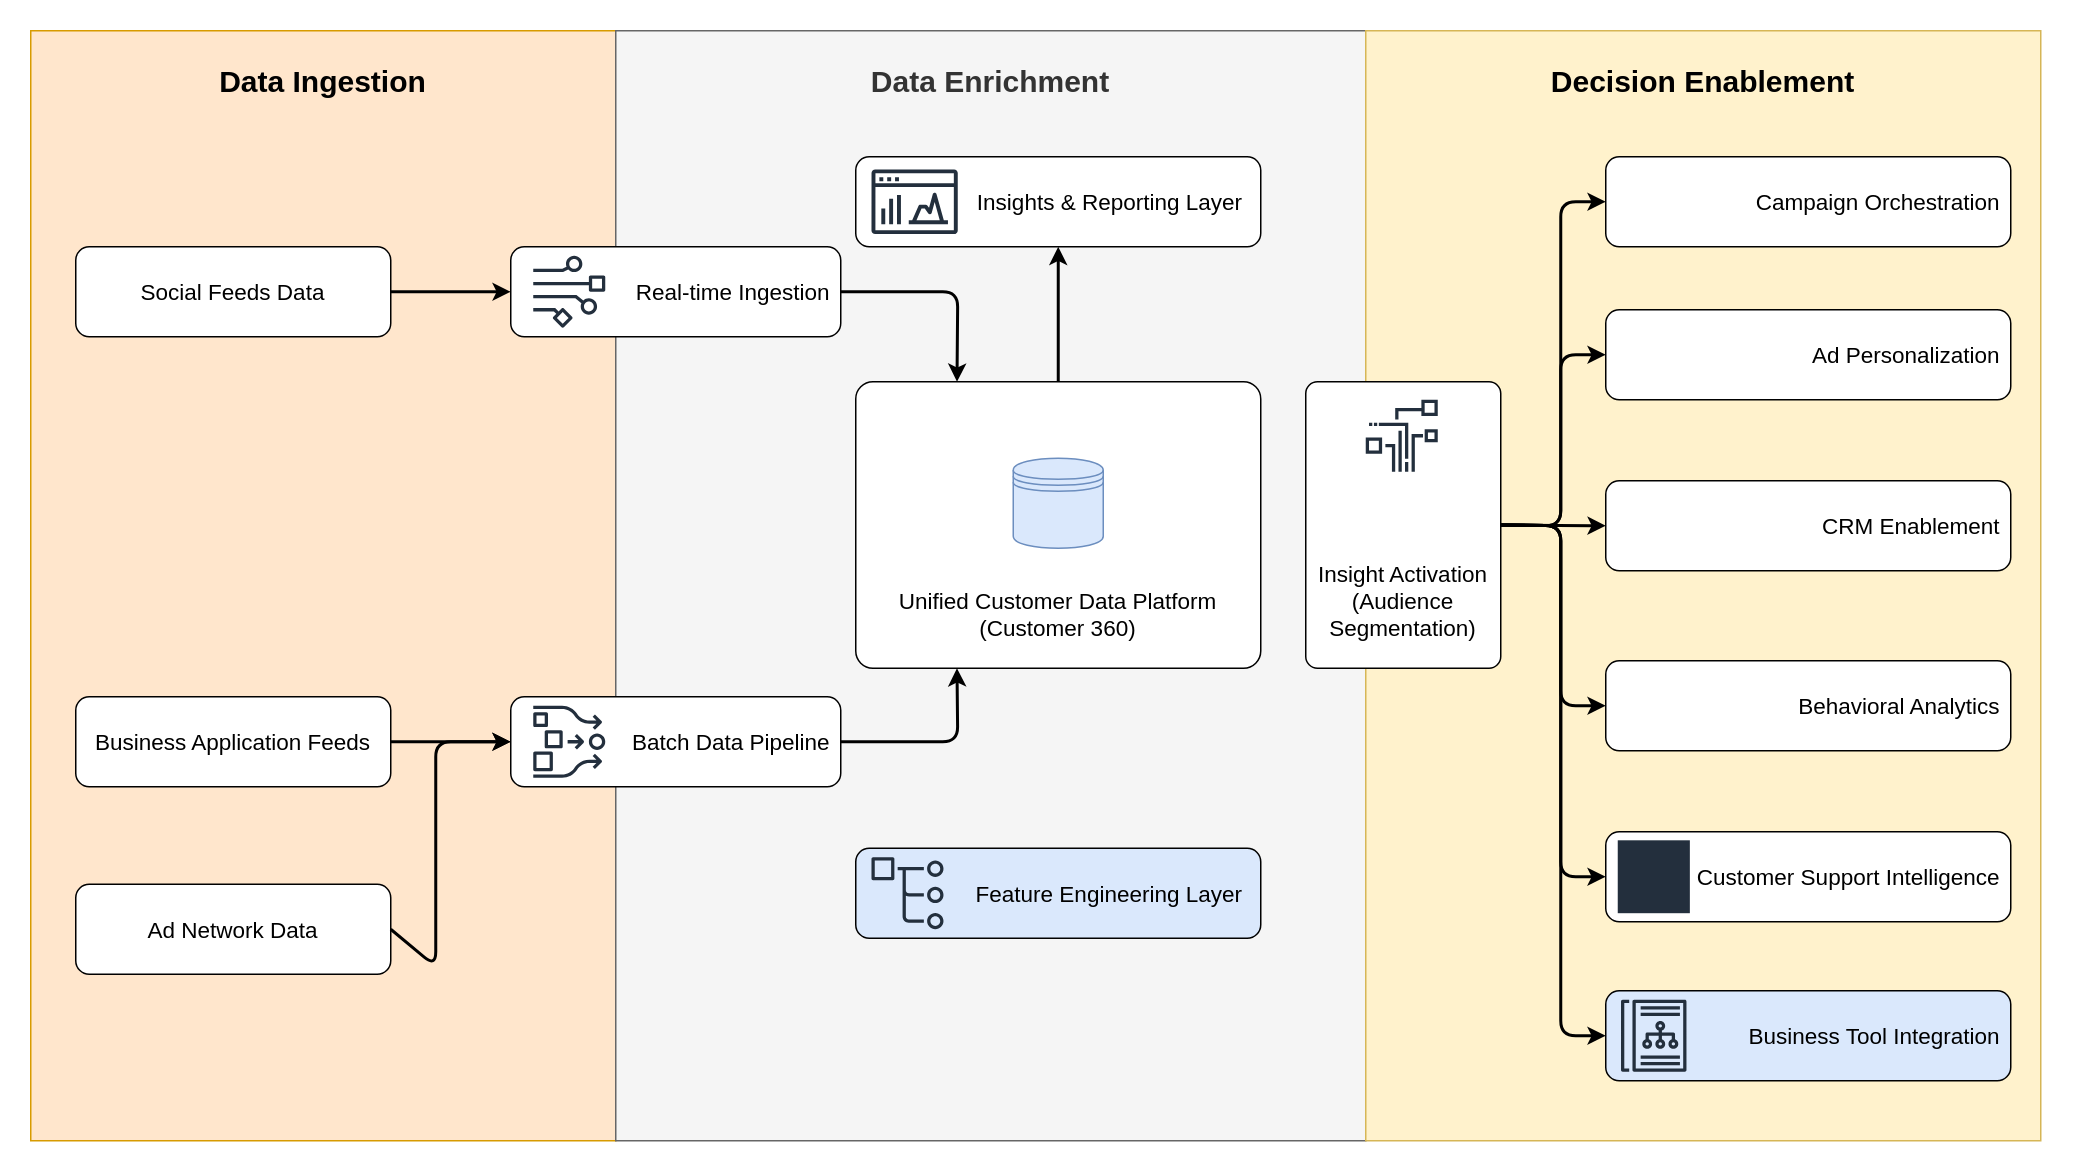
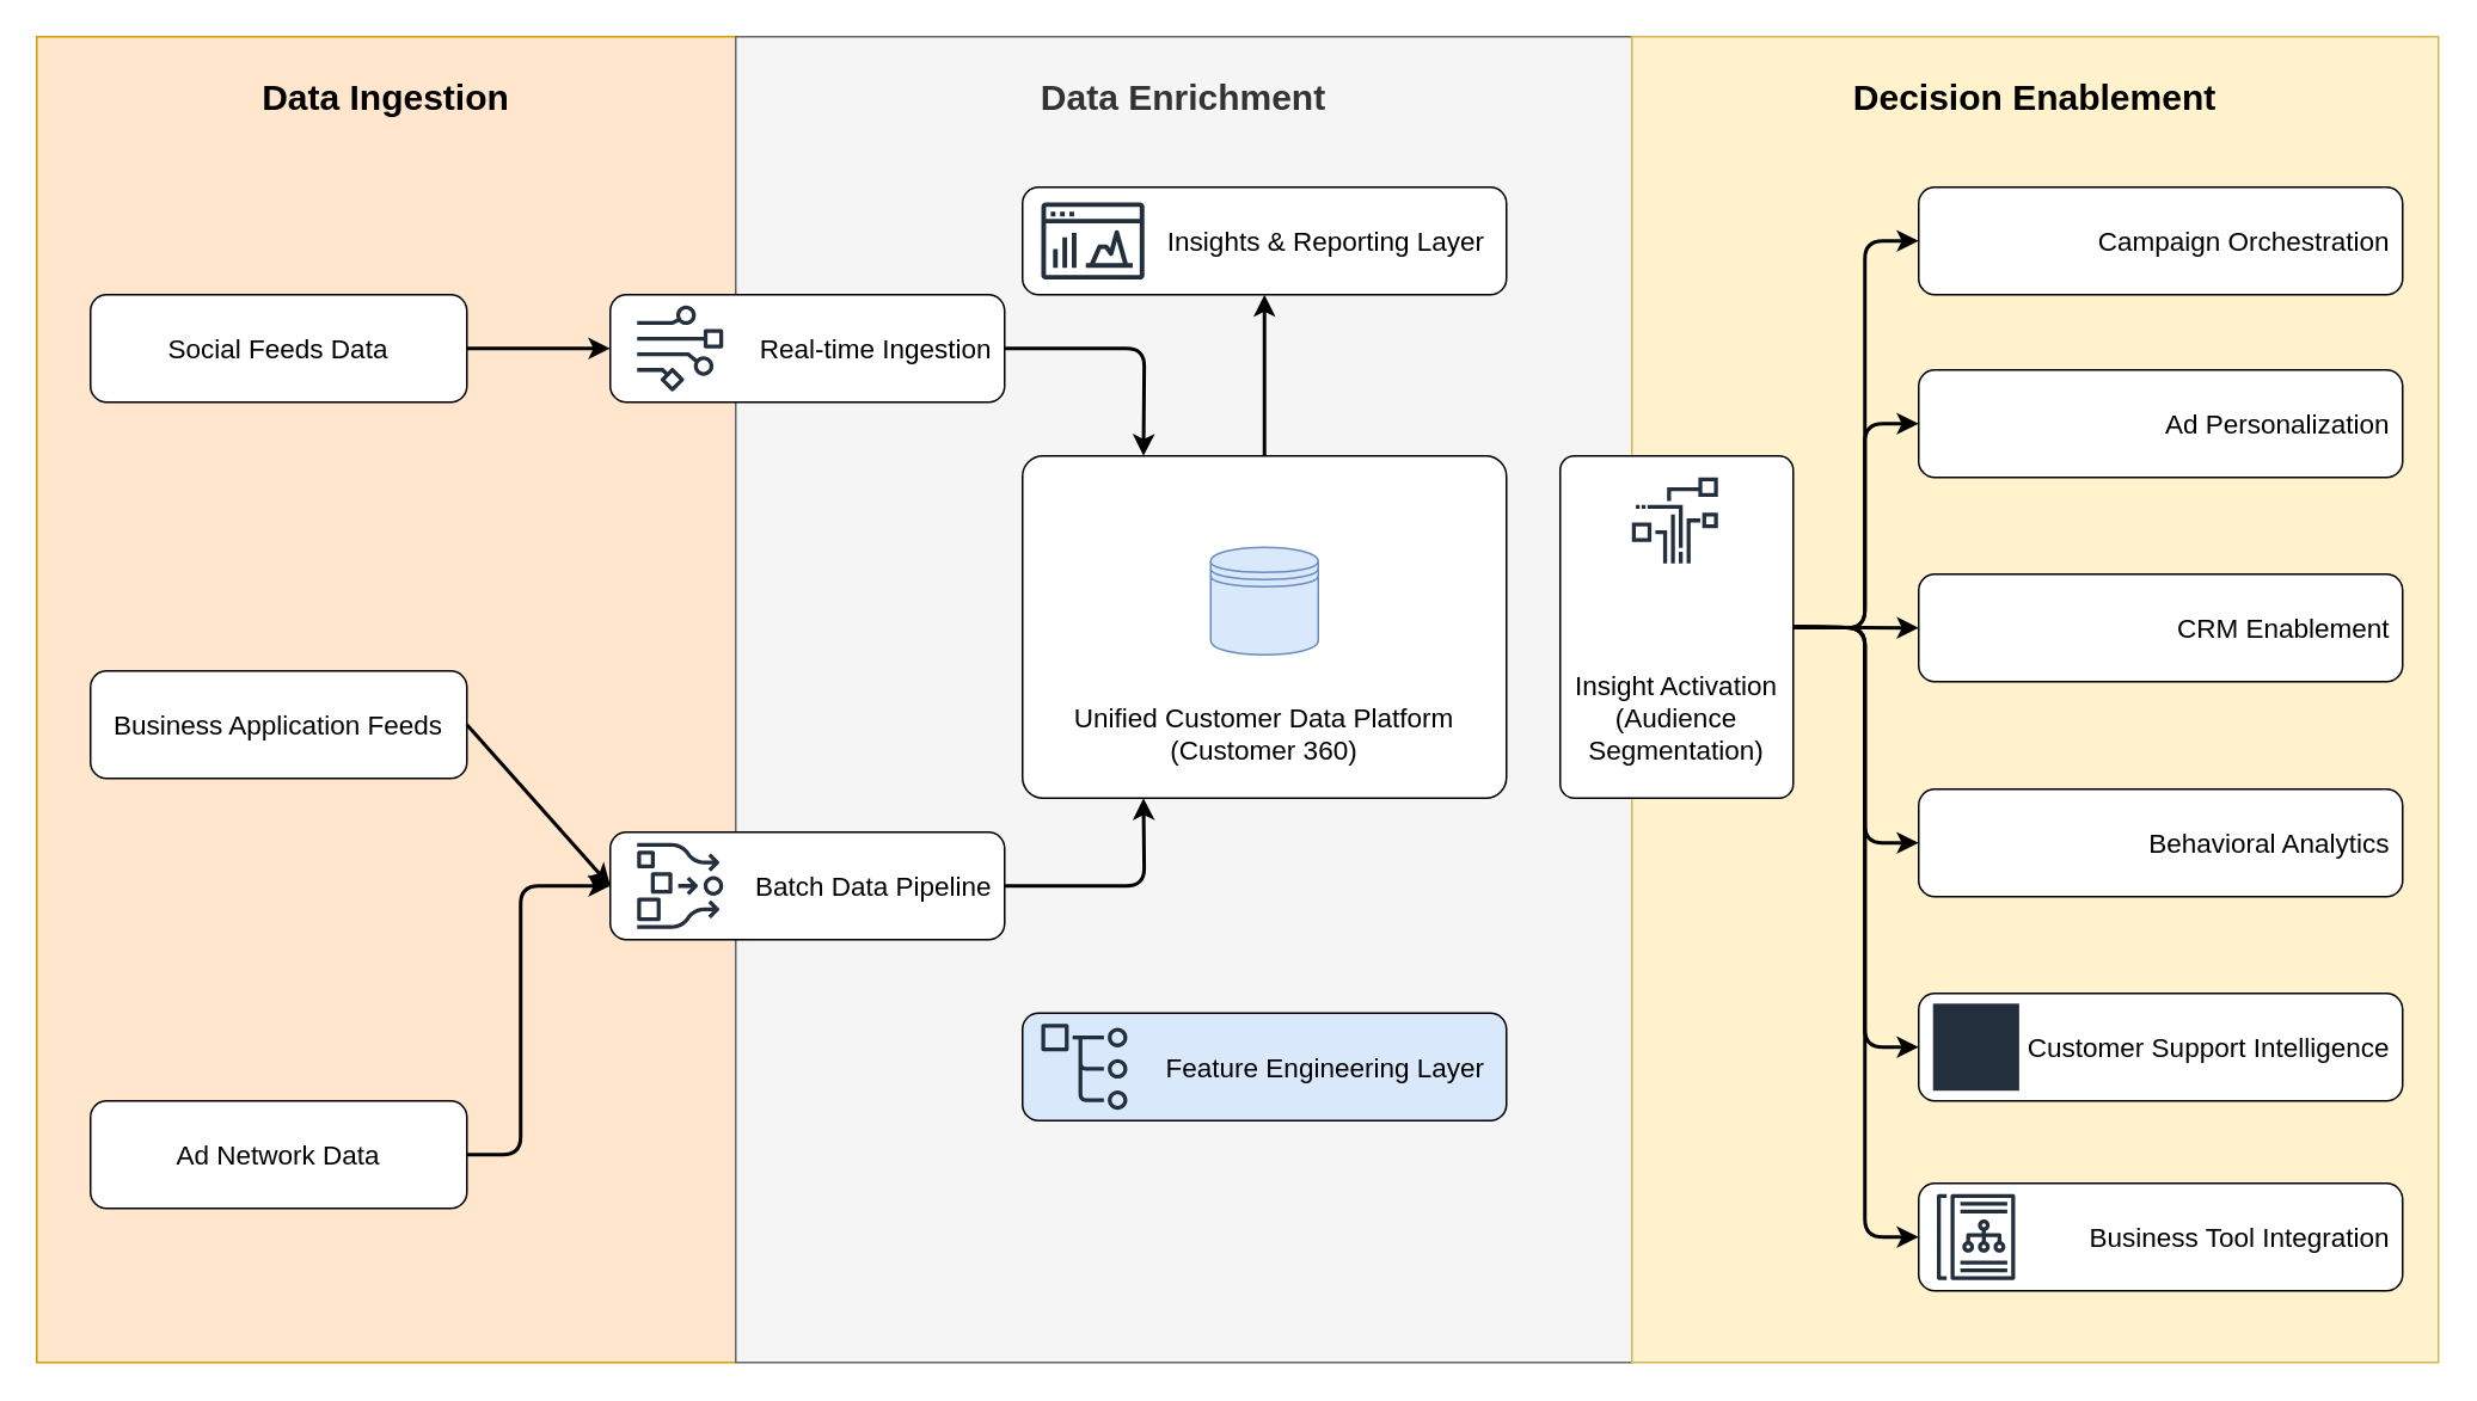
  <mxCell id="0" />
  <mxCell id="1" parent="0" />
  <mxCell id="2" value="Data Ingestion" style="rounded=0;whiteSpace=wrap;html=1;fillColor=#ffe6cc;strokeColor=#d79b00;fontSize=20;fontStyle=1;verticalAlign=top;spacingTop=15;" parent="1" vertex="1"><mxGeometry x="20" y="20" width="390" height="740" as="geometry" /></mxCell>
  <mxCell id="3" value="Data Enrichment" style="rounded=0;whiteSpace=wrap;html=1;fillColor=#f5f5f5;strokeColor=#666666;fontColor=#333333;fontSize=20;fontStyle=1;verticalAlign=top;spacingTop=15;" parent="1" vertex="1"><mxGeometry x="410" y="20" width="500" height="740" as="geometry" /></mxCell>
  <mxCell id="4" value="Decision Enablement" style="rounded=0;whiteSpace=wrap;html=1;fillColor=#fff2cc;strokeColor=#d6b656;fontSize=20;fontStyle=1;verticalAlign=top;spacingTop=15;" parent="1" vertex="1"><mxGeometry x="910" y="20" width="450" height="740" as="geometry" /></mxCell>
  <mxCell id="5" value="Social Feeds Data" style="rounded=1;whiteSpace=wrap;html=1;fontSize=15;" parent="1" vertex="1"><mxGeometry x="50" y="164" width="210" height="60" as="geometry" /></mxCell>
- <mxCell id="6" value="&lt;div&gt;Business Application Feeds&lt;/div&gt;" style="rounded=1;whiteSpace=wrap;html=1;fontSize=15;" parent="1" vertex="1"><mxGeometry x="50" y="464" width="210" height="60" as="geometry" /></mxCell>
- <mxCell id="7" value="&lt;div&gt;Ad Network Data&lt;/div&gt;" style="rounded=1;whiteSpace=wrap;html=1;fontSize=15;" parent="1" vertex="1"><mxGeometry x="50" y="589" width="210" height="60" as="geometry" /></mxCell>
+ <mxCell id="6" value="&lt;div&gt;Business Application Feeds&lt;/div&gt;" style="rounded=1;whiteSpace=wrap;html=1;fontSize=15;" parent="1" vertex="1"><mxGeometry x="50" y="374" width="210" height="60" as="geometry" /></mxCell>
+ <mxCell id="7" value="&lt;div&gt;Ad Network Data&lt;/div&gt;" style="rounded=1;whiteSpace=wrap;html=1;fontSize=15;" parent="1" vertex="1"><mxGeometry x="50" y="614" width="210" height="60" as="geometry" /></mxCell>
  <mxCell id="8" value="&lt;div&gt;Real-time Ingestion&lt;/div&gt;" style="rounded=1;whiteSpace=wrap;html=1;fontSize=15;align=right;spacingRight=5;" parent="1" vertex="1"><mxGeometry x="340" y="164" width="220" height="60" as="geometry" /></mxCell>
  <mxCell id="9" value="&lt;p class=&quot;p1&quot;&gt;Batch Data Pipeline&lt;/p&gt;" style="rounded=1;whiteSpace=wrap;html=1;fontSize=15;align=right;spacingRight=5;" parent="1" vertex="1"><mxGeometry x="340" y="464" width="220" height="60" as="geometry" /></mxCell>
  <mxCell id="10" value="" style="endArrow=classic;html=1;rounded=1;exitX=1;exitY=0.5;exitDx=0;exitDy=0;entryX=0;entryY=0.5;entryDx=0;entryDy=0;strokeWidth=2;curved=0;" parent="1" source="5" target="8" edge="1"><mxGeometry width="50" height="50" relative="1" as="geometry"><mxPoint x="340" y="395" as="sourcePoint" /><mxPoint x="390" y="345" as="targetPoint" /></mxGeometry></mxCell>
  <mxCell id="11" value="" style="endArrow=classic;html=1;rounded=1;exitX=1;exitY=0.5;exitDx=0;exitDy=0;entryX=0;entryY=0.5;entryDx=0;entryDy=0;strokeWidth=2;curved=0;" parent="1" source="6" target="9" edge="1"><mxGeometry width="50" height="50" relative="1" as="geometry"><mxPoint x="350" y="515" as="sourcePoint" /><mxPoint x="445" y="665" as="targetPoint" /><Array as="points" /></mxGeometry></mxCell>
  <mxCell id="12" value="" style="endArrow=classic;html=1;rounded=1;exitX=1;exitY=0.5;exitDx=0;exitDy=0;entryX=0;entryY=0.5;entryDx=0;entryDy=0;strokeWidth=2;curved=0;" parent="1" source="7" target="9" edge="1"><mxGeometry width="50" height="50" relative="1" as="geometry"><mxPoint x="310" y="495" as="sourcePoint" /><mxPoint x="405" y="645" as="targetPoint" /><Array as="points"><mxPoint x="290" y="644" /><mxPoint x="290" y="494" /></Array></mxGeometry></mxCell>
  <mxCell id="13" value="" style="sketch=0;outlineConnect=0;fontColor=#232F3E;gradientColor=none;fillColor=#232F3D;strokeColor=none;dashed=0;verticalLabelPosition=bottom;verticalAlign=top;align=center;html=1;fontSize=12;fontStyle=0;aspect=fixed;pointerEvents=1;shape=mxgraph.aws4.data_stream;" parent="1" vertex="1"><mxGeometry x="355" y="170" width="48" height="48" as="geometry" /></mxCell>
  <mxCell id="14" value="" style="sketch=0;outlineConnect=0;fontColor=#232F3E;gradientColor=none;fillColor=#232F3D;strokeColor=none;dashed=0;verticalLabelPosition=bottom;verticalAlign=top;align=center;html=1;fontSize=12;fontStyle=0;aspect=fixed;pointerEvents=1;shape=mxgraph.aws4.opensearch_ingestion;" parent="1" vertex="1"><mxGeometry x="355" y="470" width="48" height="48" as="geometry" /></mxCell>
  <mxCell id="15" value="&lt;div&gt;Unified Customer Data Platform&lt;/div&gt;&lt;div&gt;(&lt;span style=&quot;background-color: transparent;&quot;&gt;Customer 360&lt;/span&gt;&lt;span style=&quot;background-color: transparent; color: light-dark(rgb(0, 0, 0), rgb(255, 255, 255));&quot;&gt;)&lt;/span&gt;&lt;/div&gt;" style="rounded=1;whiteSpace=wrap;html=1;fontSize=15;align=center;spacingRight=0;spacingTop=0;verticalAlign=bottom;spacingBottom=15;arcSize=6;" parent="1" vertex="1"><mxGeometry x="570" y="254" width="270" height="191" as="geometry" /></mxCell>
  <mxCell id="16" value="" style="shape=datastore;whiteSpace=wrap;html=1;fillColor=#dae8fc;strokeColor=#6c8ebf;" parent="1" vertex="1"><mxGeometry x="675" y="305" width="60" height="60" as="geometry" /></mxCell>
  <mxCell id="17" value="&lt;div&gt;Feature Engineering Layer&lt;/div&gt;" style="rounded=1;whiteSpace=wrap;html=1;fontSize=15;align=right;spacingRight=10;fillColor=#dae8fc;" parent="1" vertex="1"><mxGeometry x="570" y="565" width="270" height="60" as="geometry" /></mxCell>
  <mxCell id="18" value="&lt;div&gt;Insights &amp;amp; Reporting Layer&lt;/div&gt;" style="rounded=1;whiteSpace=wrap;html=1;fontSize=15;align=right;spacingRight=10;" parent="1" vertex="1"><mxGeometry x="570" y="104" width="270" height="60" as="geometry" /></mxCell>
  <mxCell id="19" value="" style="sketch=0;outlineConnect=0;fontColor=#232F3E;gradientColor=none;fillColor=#232F3D;strokeColor=none;dashed=0;verticalLabelPosition=bottom;verticalAlign=top;align=center;html=1;fontSize=12;fontStyle=0;aspect=fixed;pointerEvents=1;shape=mxgraph.aws4.opensearch_dashboards;" parent="1" vertex="1"><mxGeometry x="580.49" y="112.25" width="57.51" height="43.5" as="geometry" /></mxCell>
  <mxCell id="20" value="" style="sketch=0;outlineConnect=0;fontColor=#232F3E;gradientColor=none;fillColor=#232F3D;strokeColor=none;dashed=0;verticalLabelPosition=bottom;verticalAlign=top;align=center;html=1;fontSize=12;fontStyle=0;aspect=fixed;pointerEvents=1;shape=mxgraph.aws4.opensearch_service_traces;" parent="1" vertex="1"><mxGeometry x="580.49" y="571" width="48" height="48" as="geometry" /></mxCell>
  <mxCell id="21" value="" style="endArrow=classic;html=1;rounded=1;exitX=0.5;exitY=0;exitDx=0;exitDy=0;entryX=0.5;entryY=1;entryDx=0;entryDy=0;strokeWidth=2;curved=0;" parent="1" source="15" target="18" edge="1"><mxGeometry width="50" height="50" relative="1" as="geometry"><mxPoint x="710" y="465" as="sourcePoint" /><mxPoint x="710" y="585" as="targetPoint" /></mxGeometry></mxCell>
  <mxCell id="22" value="" style="endArrow=classic;html=1;rounded=1;exitX=1;exitY=0.5;exitDx=0;exitDy=0;entryX=0.25;entryY=0;entryDx=0;entryDy=0;strokeWidth=2;curved=0;" parent="1" source="8" target="15" edge="1"><mxGeometry width="50" height="50" relative="1" as="geometry"><mxPoint x="380" y="355" as="sourcePoint" /><mxPoint x="460" y="355" as="targetPoint" /><Array as="points"><mxPoint x="638" y="194" /></Array></mxGeometry></mxCell>
  <mxCell id="23" value="" style="endArrow=classic;html=1;rounded=1;exitX=1;exitY=0.5;exitDx=0;exitDy=0;entryX=0.25;entryY=1;entryDx=0;entryDy=0;strokeWidth=2;curved=0;" parent="1" source="9" target="15" edge="1"><mxGeometry width="50" height="50" relative="1" as="geometry"><mxPoint x="590" y="275" as="sourcePoint" /><mxPoint x="678" y="335" as="targetPoint" /><Array as="points"><mxPoint x="638" y="494" /></Array></mxGeometry></mxCell>
  <mxCell id="24" value="&lt;div&gt;Insight Activation&lt;/div&gt;&lt;div&gt;(Audience Segmentation)&lt;/div&gt;" style="rounded=1;whiteSpace=wrap;html=1;fontSize=15;align=center;spacingRight=0;spacingTop=0;verticalAlign=bottom;spacingBottom=15;arcSize=6;" parent="1" vertex="1"><mxGeometry x="870" y="254" width="130" height="191" as="geometry" /></mxCell>
  <mxCell id="25" value="" style="sketch=0;outlineConnect=0;fontColor=#232F3E;gradientColor=none;fillColor=#232F3D;strokeColor=none;dashed=0;verticalLabelPosition=bottom;verticalAlign=top;align=center;html=1;fontSize=12;fontStyle=0;aspect=fixed;pointerEvents=1;shape=mxgraph.aws4.iot_sitewise_data_streams;" parent="1" vertex="1"><mxGeometry x="910" y="266" width="48" height="48" as="geometry" /></mxCell>
  <mxCell id="26" value="&lt;div&gt;Campaign Orchestration&lt;/div&gt;" style="rounded=1;whiteSpace=wrap;html=1;fontSize=15;align=right;spacingRight=5;" parent="1" vertex="1"><mxGeometry x="1070" y="104" width="270" height="60" as="geometry" /></mxCell>
  <mxCell id="27" value="&lt;div&gt;Ad Personalization&lt;/div&gt;" style="rounded=1;whiteSpace=wrap;html=1;fontSize=15;align=right;spacingRight=5;" parent="1" vertex="1"><mxGeometry x="1070" y="206" width="270" height="60" as="geometry" /></mxCell>
  <mxCell id="28" value="&lt;div&gt;CRM Enablement&lt;/div&gt;" style="rounded=1;whiteSpace=wrap;html=1;fontSize=15;align=right;spacingRight=5;" parent="1" vertex="1"><mxGeometry x="1070" y="320" width="270" height="60" as="geometry" /></mxCell>
  <mxCell id="29" value="&lt;div&gt;Behavioral Analytics&lt;/div&gt;" style="rounded=1;whiteSpace=wrap;html=1;fontSize=15;align=right;spacingRight=5;" parent="1" vertex="1"><mxGeometry x="1070" y="440" width="270" height="60" as="geometry" /></mxCell>
  <mxCell id="30" value="&lt;div&gt;Customer Support Intelligence&lt;/div&gt;" style="rounded=1;whiteSpace=wrap;html=1;fontSize=15;align=right;spacingRight=5;" parent="1" vertex="1"><mxGeometry x="1070" y="554" width="270" height="60" as="geometry" /></mxCell>
- <mxCell id="31" value="&lt;div&gt;Business Tool Integration&lt;/div&gt;" style="rounded=1;whiteSpace=wrap;html=1;fontSize=15;align=right;spacingRight=5;fillColor=#dae8fc;" parent="1" vertex="1"><mxGeometry x="1070" y="660" width="270" height="60" as="geometry" /></mxCell>
+ <mxCell id="31" value="&lt;div&gt;Business Tool Integration&lt;/div&gt;" style="rounded=1;whiteSpace=wrap;html=1;fontSize=15;align=right;spacingRight=5;" parent="1" vertex="1"><mxGeometry x="1070" y="660" width="270" height="60" as="geometry" /></mxCell>
  <mxCell id="32" value="" style="endArrow=classic;html=1;rounded=1;exitX=1;exitY=0.5;exitDx=0;exitDy=0;entryX=0;entryY=0.5;entryDx=0;entryDy=0;strokeWidth=2;curved=0;" parent="1" source="24" target="26" edge="1"><mxGeometry width="50" height="50" relative="1" as="geometry"><mxPoint x="700" y="490" as="sourcePoint" /><mxPoint x="700" y="610" as="targetPoint" /><Array as="points"><mxPoint x="1040" y="350" /><mxPoint x="1040" y="134" /></Array></mxGeometry></mxCell>
  <mxCell id="33" value="" style="shape=image;verticalLabelPosition=bottom;labelBackgroundColor=default;verticalAlign=top;aspect=fixed;imageAspect=0;image=https://www.ctidigital.com/hubfs/AdobeCampaign-01.png;" parent="1" vertex="1"><mxGeometry x="1078" y="110" width="48" height="48" as="geometry" /></mxCell>
  <mxCell id="34" value="" style="shape=image;verticalLabelPosition=bottom;labelBackgroundColor=default;verticalAlign=top;aspect=fixed;imageAspect=0;image=https://images.icon-icons.com/2699/PNG/512/google_ads_logo_icon_171064.png;" parent="1" vertex="1"><mxGeometry x="1078" y="212" width="48" height="48" as="geometry" /></mxCell>
  <mxCell id="35" value="" style="shape=image;verticalLabelPosition=bottom;labelBackgroundColor=default;verticalAlign=top;aspect=fixed;imageAspect=0;image=https://upload.wikimedia.org/wikipedia/commons/thumb/f/f9/Salesforce.com_logo.svg/2560px-Salesforce.com_logo.svg.png;" parent="1" vertex="1"><mxGeometry x="1073.43" y="330" width="57.14" height="40" as="geometry" /></mxCell>
  <mxCell id="36" value="" style="shape=image;verticalLabelPosition=bottom;labelBackgroundColor=default;verticalAlign=top;aspect=fixed;imageAspect=0;image=https://res.cloudinary.com/startup-grind/image/upload/c_fill,dpr_2.0,f_auto,g_center,q_auto:good/v1/gcs/platform-data-adobe/events/Adobe-Analytics%20%281%29_w6XeSZl.png;" parent="1" vertex="1"><mxGeometry x="1060" y="428" width="84" height="84" as="geometry" /></mxCell>
  <mxCell id="37" value="" style="sketch=0;outlineConnect=0;fontColor=#232F3E;gradientColor=none;fillColor=#232F3D;strokeColor=none;dashed=0;verticalLabelPosition=bottom;verticalAlign=top;align=center;html=1;fontSize=12;fontStyle=0;aspect=fixed;pointerEvents=1;shape=mxgraph.aws4.datazone_business_data_catalog;" parent="1" vertex="1"><mxGeometry x="1080.15" y="666" width="43.69" height="48" as="geometry" /></mxCell>
  <mxCell id="38" value="" style="points=[];aspect=fixed;html=1;align=center;shadow=0;dashed=0;fillColor=#232F3D;strokeColor=none;shape=mxgraph.alibaba_cloud.ccs_customer_service_01;" parent="1" vertex="1"><mxGeometry x="1078" y="559.7" width="48.07" height="48.6" as="geometry" /></mxCell>
  <mxCell id="39" value="" style="endArrow=classic;html=1;rounded=1;exitX=1;exitY=0.5;exitDx=0;exitDy=0;entryX=0;entryY=0.5;entryDx=0;entryDy=0;strokeWidth=2;curved=0;" parent="1" source="24" target="31" edge="1"><mxGeometry width="50" height="50" relative="1" as="geometry"><mxPoint x="1040" y="486" as="sourcePoint" /><mxPoint x="1110" y="270" as="targetPoint" /><Array as="points"><mxPoint x="1040" y="350" /><mxPoint x="1040" y="690" /></Array></mxGeometry></mxCell>
  <mxCell id="40" value="" style="endArrow=classic;html=1;rounded=1;exitX=1;exitY=0.5;exitDx=0;exitDy=0;entryX=0;entryY=0.5;entryDx=0;entryDy=0;strokeWidth=2;curved=0;" parent="1" source="24" target="30" edge="1"><mxGeometry width="50" height="50" relative="1" as="geometry"><mxPoint x="1030" y="630" as="sourcePoint" /><mxPoint x="1100" y="970" as="targetPoint" /><Array as="points"><mxPoint x="1040" y="350" /><mxPoint x="1040" y="584" /></Array></mxGeometry></mxCell>
  <mxCell id="41" value="" style="endArrow=classic;html=1;rounded=1;exitX=1;exitY=0.5;exitDx=0;exitDy=0;strokeWidth=2;curved=0;entryX=0;entryY=0.5;entryDx=0;entryDy=0;" parent="1" source="24" target="29" edge="1"><mxGeometry width="50" height="50" relative="1" as="geometry"><mxPoint x="1030" y="580" as="sourcePoint" /><mxPoint x="1450" y="510" as="targetPoint" /><Array as="points"><mxPoint x="1040" y="350" /><mxPoint x="1040" y="470" /></Array></mxGeometry></mxCell>
  <mxCell id="42" value="" style="endArrow=classic;html=1;rounded=1;exitX=1;exitY=0.5;exitDx=0;exitDy=0;entryX=0;entryY=0.5;entryDx=0;entryDy=0;strokeWidth=2;curved=0;" parent="1" source="24" target="27" edge="1"><mxGeometry width="50" height="50" relative="1" as="geometry"><mxPoint x="1050" y="580" as="sourcePoint" /><mxPoint x="1120" y="814" as="targetPoint" /><Array as="points"><mxPoint x="1040" y="350" /><mxPoint x="1040" y="236" /></Array></mxGeometry></mxCell>
  <mxCell id="43" value="" style="endArrow=classic;html=1;rounded=1;exitX=1;exitY=0.5;exitDx=0;exitDy=0;entryX=0;entryY=0.5;entryDx=0;entryDy=0;strokeWidth=2;curved=0;" parent="1" source="24" target="28" edge="1"><mxGeometry width="50" height="50" relative="1" as="geometry"><mxPoint x="1010" y="464" as="sourcePoint" /><mxPoint x="1080" y="350" as="targetPoint" /><Array as="points" /></mxGeometry></mxCell>
